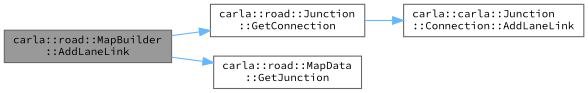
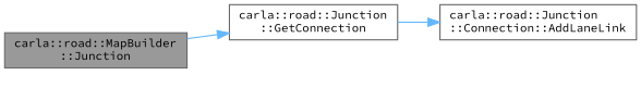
  digraph {
    fontname="Source Code Pro"
    rankdir=LR
    node [color=grey40 fillcolor=white fontname="Source Code Pro" fontsize=10 shape=box style=filled]
    edge [color=steelblue1 fontname="Source Code Pro" fontsize=10 labelfontname=Helvetica labelfontsize=10 style=solid]
-   n1 [color=gray40 fillcolor=grey60 fontcolor=black height=0.2 label="carla::road::MapBuilder\l::AddLaneLink" width=0.4]
+   n1 [color=gray40 fillcolor=grey60 fontcolor=black height=0.2 label="carla::road::MapBuilder\l::Junction" width=0.4]
    n2 [height=0.2 label="carla::road::Junction\l::GetConnection" width=0.4]
-   n3 [height=0.2 label="carla::road::MapData\l::GetJunction" width=0.4]
-   n4 [height=0.2 label="carla::carla::Junction\l::Connection::AddLaneLink" width=0.4]
+   n4 [height=0.2 label="carla::road::Junction\l::Connection::AddLaneLink" width=0.4]
    n1 -> n2
-   n1 -> n3
    n2 -> n4
  }
